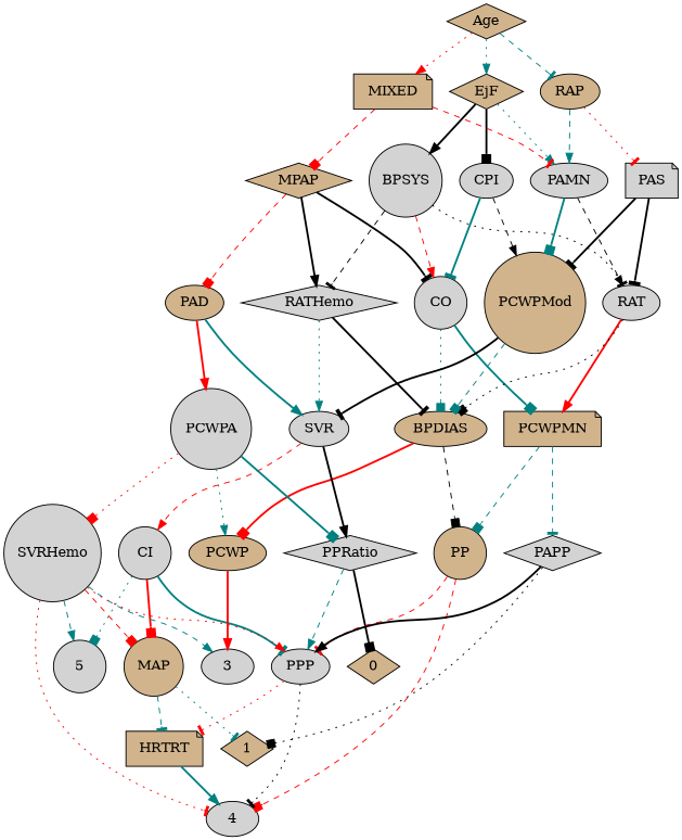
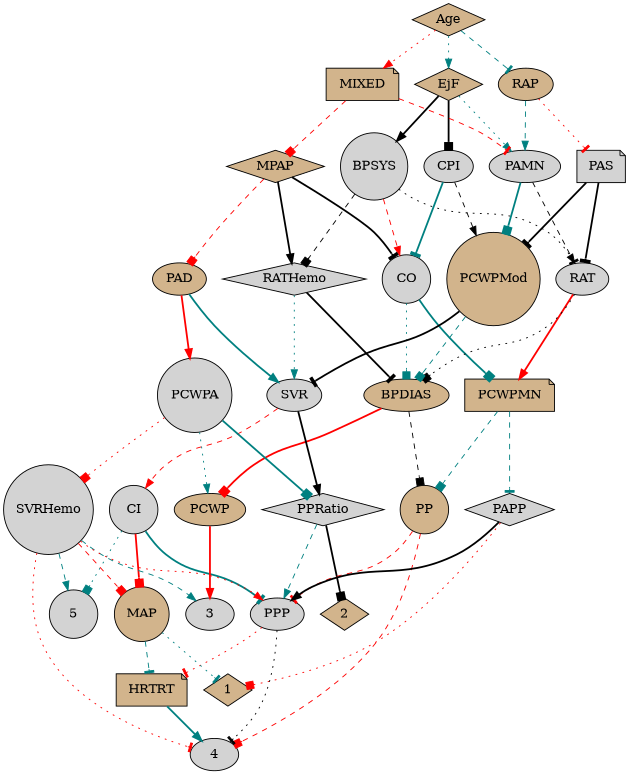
  strict digraph {
    node [fillcolor=lightgrey shape=ellipse style=filled]
    edge [arrowhead=normal color=teal style=bold]
    1 [fillcolor=tan height=0.5 shape=diamond width=0.75]
-   2 [fillcolor=tan height=0.5 shape=diamond width=0.75 label=0]
+   2 [fillcolor=tan height=0.5 shape=diamond width=0.75]
    3 [height=0.5 width=0.75]
    4 [height=0.5 width=0.75]
    5 [height=0.5 shape=circle width=0.75]
    Age [fillcolor=tan height=0.5 shape=diamond width=0.75]
    EjF [fillcolor=tan height=0.5 shape=diamond width=0.75]
    RAP [fillcolor=tan height=0.5 width=0.77632]
    MIXED [fillcolor=tan height=0.5 shape=note width=1.1193]
    BPSYS [height=0.5 shape=circle width=1.0471]
    PAMN [height=0.5 width=1.011]
    CPI [height=0.5 width=0.75]
    PAS [height=0.5 shape=note width=0.75]
    MPAP [fillcolor=tan height=0.5 shape=diamond width=0.97491]
    CO [height=0.5 shape=circle width=0.75]
    RATHemo [height=0.5 shape=diamond width=1.3721]
    RAT [height=0.5 width=0.75827]
    PCWPMod [fillcolor=tan height=0.5 shape=circle width=1.4443]
    PAD [fillcolor=tan height=0.5 width=0.79437]
    PCWPMN [fillcolor=tan height=0.5 shape=note width=1.3902]
    BPDIAS [fillcolor=tan height=0.5 width=1.1735]
    SVR [height=0.5 width=0.77632]
    PCWPA [height=0.5 shape=circle width=1.1555]
    PPRatio [height=0.5 shape=diamond width=1.1013]
    CI [height=0.5 shape=circle width=0.75]
    SVRHemo [height=0.5 shape=circle width=1.3902]
    PCWP [fillcolor=tan height=0.5 width=0.97491]
    PP [fillcolor=tan height=0.5 shape=circle width=0.75]
    PAPP [height=0.5 shape=diamond width=0.88464]
    PPP [height=0.5 width=0.75]
    MAP [fillcolor=tan height=0.5 shape=circle width=0.84854]
    HRTRT [fillcolor=tan height=0.5 shape=note width=1.1013]
    Age -> EjF [style=dotted]
    Age -> RAP [arrowhead=tee style=dashed]
    Age -> MIXED [color=red style=dotted]
    EjF -> BPSYS [color=black]
    EjF -> PAMN [style=dotted]
    EjF -> CPI [arrowhead=box color=black]
    RAP -> PAMN [style=dashed]
    RAP -> PAS [arrowhead=tee color=red style=dotted]
    MIXED -> PAMN [arrowhead=tee color=red style=dashed]
    MIXED -> MPAP [arrowhead=box color=red style=dashed]
    BPSYS -> CO [color=red style=dashed]
-   BPSYS -> RATHemo [arrowhead=tee color=black style=dashed]
+   BPSYS -> RATHemo [arrowhead=box color=black style=dashed]
    BPSYS -> RAT [color=black style=dotted]
    PAMN -> RAT [arrowhead=tee color=black style=dashed]
    PAMN -> PCWPMod [arrowhead=box]
    CPI -> CO [arrowhead=tee]
    CPI -> PCWPMod [color=black style=dashed]
    PAS -> RAT [arrowhead=tee color=black]
    PAS -> PCWPMod [arrowhead=tee color=black]
    MPAP -> CO [arrowhead=tee color=black]
    MPAP -> RATHemo [color=black]
    MPAP -> PAD [arrowhead=box color=red style=dashed]
    CO -> PCWPMN [arrowhead=box]
    CO -> BPDIAS [arrowhead=box style=dotted]
    RATHemo -> BPDIAS [arrowhead=tee color=black]
    RATHemo -> SVR [style=dotted]
    RAT -> PCWPMN [color=red]
    RAT -> BPDIAS [arrowhead=box color=black style=dotted]
    PCWPMod -> BPDIAS [arrowhead=box style=dashed]
    PCWPMod -> SVR [arrowhead=tee color=black]
    PAD -> SVR
    PAD -> PCWPA [color=red]
    PCWPMN -> PP [arrowhead=box style=dashed]
    PCWPMN -> PAPP [arrowhead=tee style=dashed]
    BPDIAS -> PCWP [arrowhead=box color=red]
    BPDIAS -> PP [arrowhead=box color=black style=dashed]
    SVR -> PPRatio [color=black]
    SVR -> CI [color=red style=dashed]
    PCWPA -> PPRatio [arrowhead=box]
    PCWPA -> SVRHemo [arrowhead=box color=red style=dotted]
    PCWPA -> PCWP [style=dotted]
    PPRatio -> 2 [arrowhead=box color=black]
    PPRatio -> PPP [style=dashed]
    CI -> 5 [arrowhead=box style=dotted]
    CI -> PPP [arrowhead=tee]
    CI -> MAP [arrowhead=box color=red]
    SVRHemo -> 3 [style=dashed]
    SVRHemo -> 4 [arrowhead=tee color=red style=dotted]
    SVRHemo -> 5 [style=dashed]
    SVRHemo -> PPP [color=red style=dotted]
    SVRHemo -> MAP [arrowhead=box color=red style=dashed]
    PCWP -> 3 [color=red]
    PP -> 4 [arrowhead=box color=red style=dashed]
    PP -> PPP [arrowhead=tee color=red style=dashed]
-   PAPP -> 1 [arrowhead=box color=black style=dotted]
+   PAPP -> 1 [arrowhead=box color=red style=dotted]
    PAPP -> PPP [color=black]
    PPP -> 4 [arrowhead=tee color=black style=dotted]
    PPP -> HRTRT [arrowhead=tee color=red style=dotted]
    MAP -> 1 [arrowhead=tee style=dotted]
    MAP -> HRTRT [arrowhead=tee style=dashed]
    HRTRT -> 4
  }
